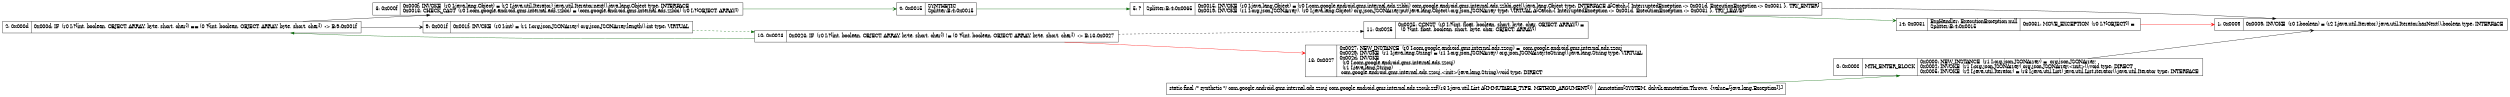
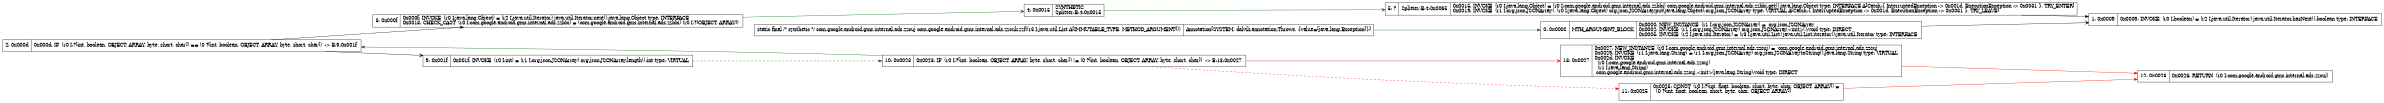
  digraph {
    rankdir=LR
    node [shape=record]
    edge [arrowhead=normal color=darkgreen]
-   n1 [label="{0\:\ 0x0000|MTH_ENTER_BLOCK\l|0x0000: NEW_INSTANCE  (r1 I:org.json.JSONArray) =  org.json.JSONArray \l0x0002: INVOKE  (r1 I:org.json.JSONArray) org.json.JSONArray.\<init\>():void type: DIRECT \l0x0005: INVOKE  (r2 I:java.util.Iterator) = (r3 I:java.util.List) java.util.List.iterator():java.util.Iterator type: INTERFACE \l}"]
+   n1 [label="{0\:\ 0x0000|MTH_ARGUMENT_BLOCK\l|0x0000: NEW_INSTANCE  (r1 I:org.json.JSONArray) =  org.json.JSONArray \l0x0002: INVOKE  (r1 I:org.json.JSONArray) org.json.JSONArray.\<init\>():void type: DIRECT \l0x0005: INVOKE  (r2 I:java.util.Iterator) = (r3 I:java.util.List) java.util.List.iterator():java.util.Iterator type: INTERFACE \l}"]
    n2 [label="{1\:\ 0x0009|0x0009: INVOKE  (r0 I:boolean) = (r2 I:java.util.Iterator) java.util.Iterator.hasNext():boolean type: INTERFACE \l}"]
    n3 [label="{2\:\ 0x000d|0x000d: IF  (r0 I:?[int, boolean, OBJECT, ARRAY, byte, short, char]) == (0 ?[int, boolean, OBJECT, ARRAY, byte, short, char])  \-\> B:9:0x001f \l}"]
    n4 [label="{3\:\ 0x000f|0x000f: INVOKE  (r0 I:java.lang.Object) = (r2 I:java.util.Iterator) java.util.Iterator.next():java.lang.Object type: INTERFACE \l0x0013: CHECK_CAST  (r0 I:com.google.android.gms.internal.ads.zzbbi) = (com.google.android.gms.internal.ads.zzbbi) (r0 I:?[OBJECT, ARRAY]) \l}"]
    n5 [label="{9\:\ 0x001f|0x001f: INVOKE  (r0 I:int) = (r1 I:org.json.JSONArray) org.json.JSONArray.length():int type: VIRTUAL \l}"]
    n6 [label="{4\:\ 0x0015|SYNTHETIC\lSplitter:B:4:0x0015\l}"]
    n7 [label="{10\:\ 0x0023|0x0023: IF  (r0 I:?[int, boolean, OBJECT, ARRAY, byte, short, char]) != (0 ?[int, boolean, OBJECT, ARRAY, byte, short, char])  \-\> B:13:0x0027 \l}"]
    n8 [label="{5\:\ ?|Splitter:B:4:0x0065\l|0x0015: INVOKE  (r0 I:java.lang.Object) = (r0 I:com.google.android.gms.internal.ads.zzbbi) com.google.android.gms.internal.ads.zzbbi.get():java.lang.Object type: INTERFACE A[Catch:\{ InterruptedException \-\> 0x001d, ExecutionException \-\> 0x0031 \}, TRY_ENTER]\l0x0019: INVOKE  (r1 I:org.json.JSONArray), (r0 I:java.lang.Object) org.json.JSONArray.put(java.lang.Object):org.json.JSONArray type: VIRTUAL A[Catch:\{ InterruptedException \-\> 0x001d, ExecutionException \-\> 0x0031 \}, TRY_LEAVE]\l}"]
-   n9 [label="{14\:\ 0x0031|ExcHandler: ExecutionException null\lSplitter:B:4:0x0015\l|0x0031: MOVE_EXCEPTION  (r0 I:?[OBJECT]) =  \l}"]
    n10 [label="{11\:\ 0x0025|0x0025: CONST  (r0 I:?[int, float, boolean, short, byte, char, OBJECT, ARRAY]) = \l  (0 ?[int, float, boolean, short, byte, char, OBJECT, ARRAY])\l \l}"]
    n11 [label="{13\:\ 0x0027|0x0027: NEW_INSTANCE  (r0 I:com.google.android.gms.internal.ads.zzcuj) =  com.google.android.gms.internal.ads.zzcuj \l0x0029: INVOKE  (r1 I:java.lang.String) = (r1 I:org.json.JSONArray) org.json.JSONArray.toString():java.lang.String type: VIRTUAL \l0x002d: INVOKE  \l  (r0 I:com.google.android.gms.internal.ads.zzcuj)\l  (r1 I:java.lang.String)\l com.google.android.gms.internal.ads.zzcuj.\<init\>(java.lang.String):void type: DIRECT \l}"]
+   n12 [label="{12\:\ 0x0026|0x0026: RETURN  (r0 I:com.google.android.gms.internal.ads.zzcuj) \l}"]
    n13 [label="{static final \/* synthetic *\/ com.google.android.gms.internal.ads.zzcuj com.google.android.gms.internal.ads.zzcuk.zzf((r3 I:java.util.List A[IMMUTABLE_TYPE, METHOD_ARGUMENT]))  | Annotation[SYSTEM, dalvik.annotation.Throws, \{value=[java.lang.Exception]\}]\l}"]
    n1 -> n2 [arrowhead=vee color=black]
    n3 -> n4 [color=black style=solid]
    n3 -> n5 [arrowhead=vee color=black]
    n4 -> n6 [arrowhead=vee]
    n5 -> n7 [style=dashed]
-   n6 -> n8
+   n6 -> n8 [arrowhead=vee]
    n7 -> n3
-   n7 -> n10 [color=black style=dashed]
+   n7 -> n10 [color=red style=dashed]
    n7 -> n11 [arrowhead=vee color=red]
    n8 -> n2 [color=black]
-   n8 -> n9 [arrowhead=vee]
-   n9 -> n2 [arrowhead=vee color=red]
+   n10 -> n12 [color=red]
+   n11 -> n12 [color=red]
    n13 -> n1
  }
